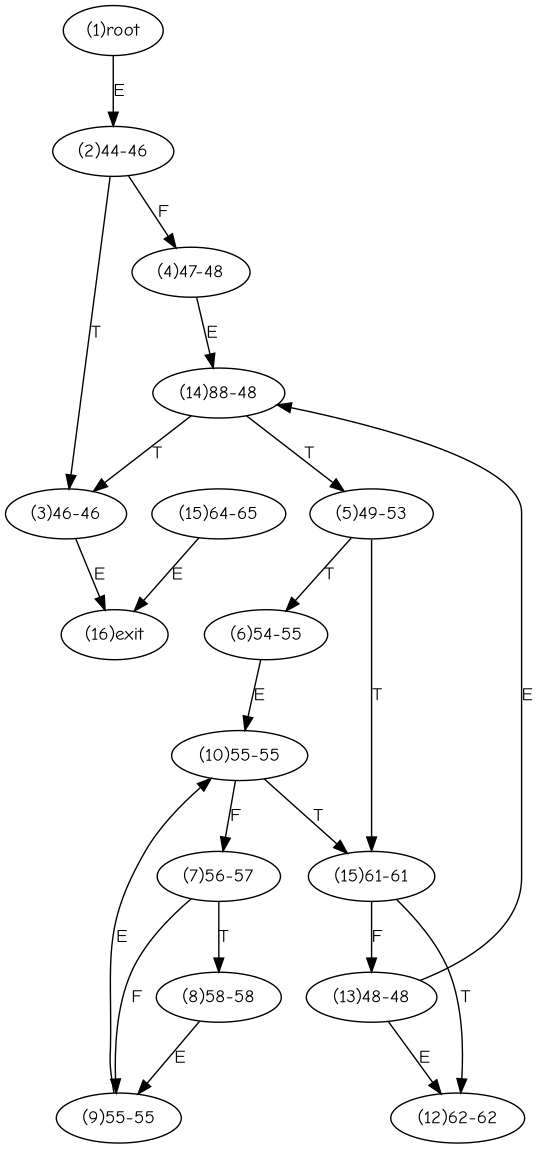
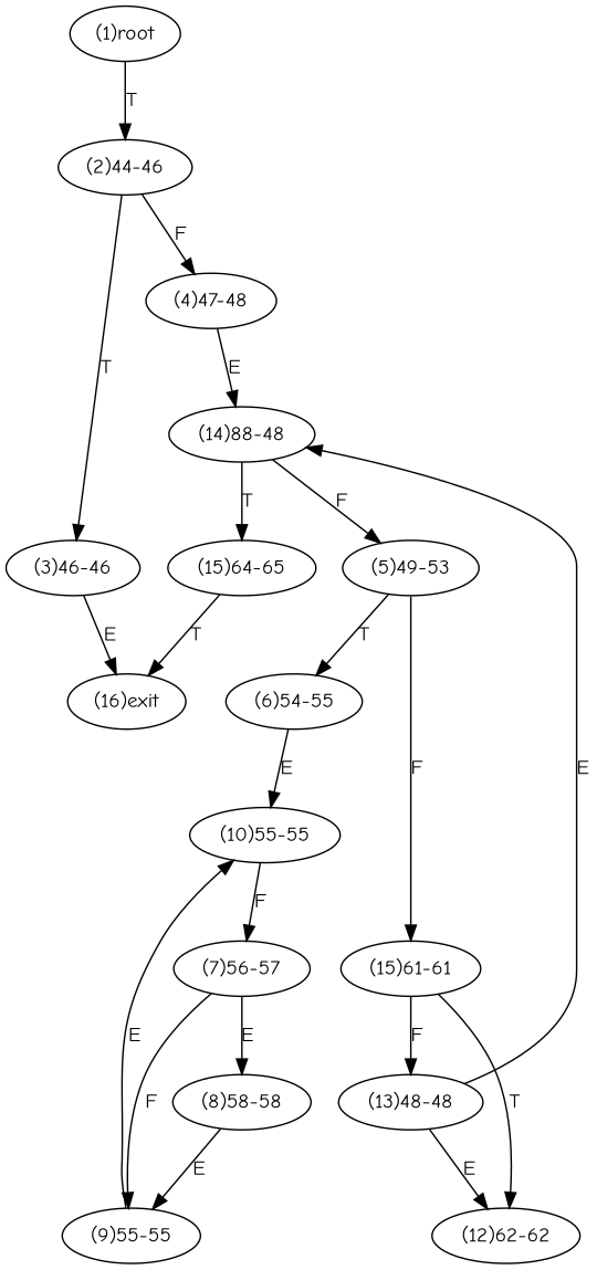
  digraph {
    fontname="Comic Neue"
    node [fontname="Comic Neue"]
    edge [fontname="Comic Neue"]
    n1 [label="(1)root"]
    n2 [label="(2)44-46"]
    n3 [label="(3)46-46"]
    n4 [label="(4)47-48"]
    n5 [label="(16)exit"]
    n6 [label="(14)88-48"]
    n7 [label="(5)49-53"]
    n8 [label="(15)64-65"]
    n9 [label="(6)54-55"]
    n10 [label="(15)61-61"]
    n11 [label="(10)55-55"]
    n12 [label="(12)62-62"]
    n13 [label="(13)48-48"]
    n14 [label="(7)56-57"]
    n15 [label="(8)58-58"]
    n16 [label="(9)55-55"]
-   n1 -> n2 [label=E]
+   n1 -> n2 [label=T]
    n2 -> n3 [label=T]
    n2 -> n4 [label=F]
    n3 -> n5 [label=E]
    n4 -> n6 [label=E]
-   n6 -> n7 [label=T]
-   n6 -> n3 [label=T]
+   n6 -> n7 [label=F]
+   n6 -> n8 [label=T]
    n7 -> n9 [label=T]
-   n7 -> n10 [label=T]
-   n8 -> n5 [label=E]
+   n7 -> n10 [label=F]
+   n8 -> n5 [label=T]
    n9 -> n11 [label=E]
    n10 -> n12 [label=T]
    n10 -> n13 [label=F]
-   n11 -> n10 [label=T]
    n11 -> n14 [label=F]
    n13 -> n6 [label=E]
    n13 -> n12 [label=E]
-   n14 -> n15 [label=T]
+   n14 -> n15 [label=E]
    n14 -> n16 [label=F]
    n15 -> n16 [label=E]
    n16 -> n11 [label=E]
  }
